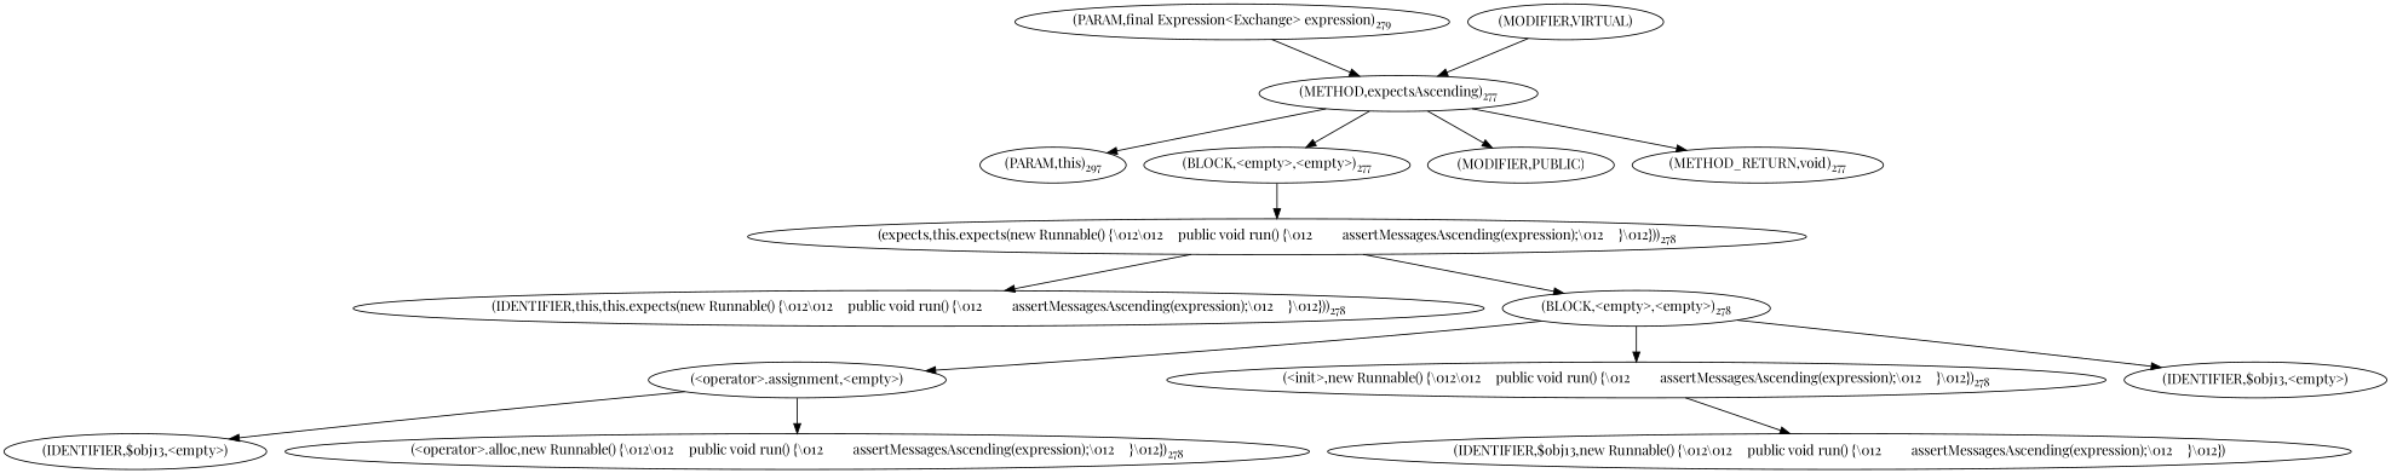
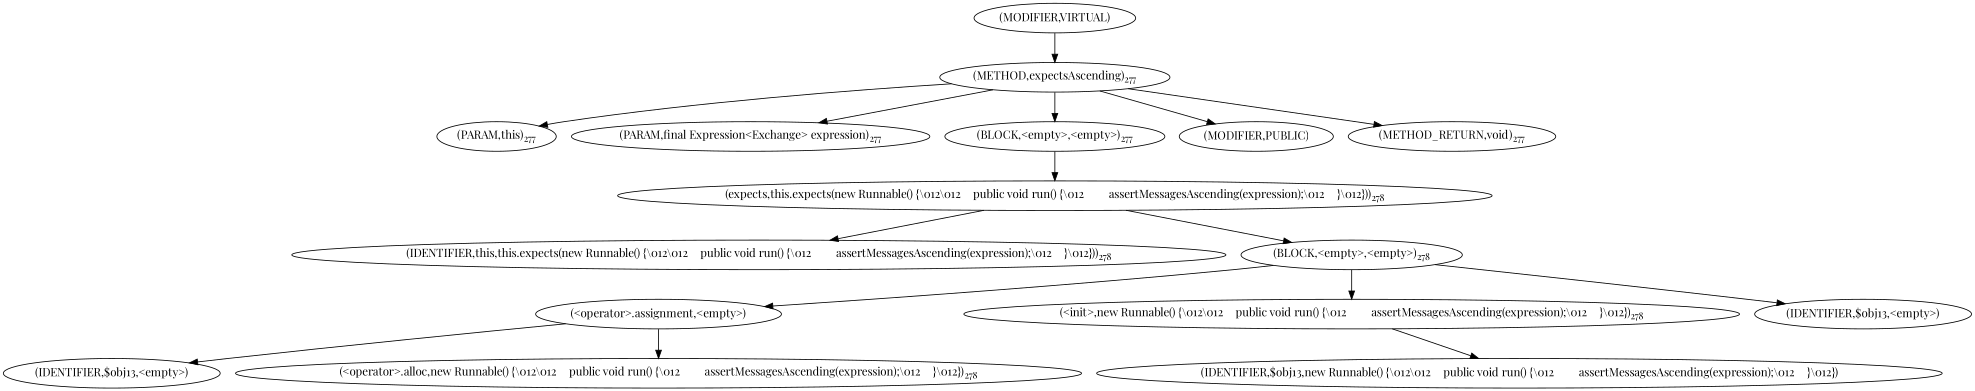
  digraph {
    fontname="Playfair Display"
    node [fontname="Playfair Display"]
    edge [fontname="Playfair Display"]
    n1 [label=<(METHOD,expectsAscending)<SUB>277</SUB>>]
-   n2 [label=<(PARAM,this)<SUB>297</SUB>>]
-   n3 [label=<(PARAM,final Expression&lt;Exchange&gt; expression)<SUB>279</SUB>>]
+   n2 [label=<(PARAM,this)<SUB>277</SUB>>]
+   n3 [label=<(PARAM,final Expression&lt;Exchange&gt; expression)<SUB>277</SUB>>]
    n4 [label=<(BLOCK,&lt;empty&gt;,&lt;empty&gt;)<SUB>277</SUB>>]
    n5 [label=<(MODIFIER,PUBLIC)>]
    n6 [label=<(METHOD_RETURN,void)<SUB>277</SUB>>]
    n7 [label=<(expects,this.expects(new Runnable() {\012\012    public void run() {\012        assertMessagesAscending(expression);\012    }\012}))<SUB>278</SUB>>]
    n8 [label=<(MODIFIER,VIRTUAL)>]
    n9 [label=<(IDENTIFIER,this,this.expects(new Runnable() {\012\012    public void run() {\012        assertMessagesAscending(expression);\012    }\012}))<SUB>278</SUB>>]
    n10 [label=<(BLOCK,&lt;empty&gt;,&lt;empty&gt;)<SUB>278</SUB>>]
    n11 [label=<(&lt;operator&gt;.assignment,&lt;empty&gt;)>]
    n12 [label=<(&lt;init&gt;,new Runnable() {\012\012    public void run() {\012        assertMessagesAscending(expression);\012    }\012})<SUB>278</SUB>>]
    n13 [label=<(IDENTIFIER,$obj13,&lt;empty&gt;)>]
    n14 [label=<(IDENTIFIER,$obj13,&lt;empty&gt;)>]
    n15 [label=<(&lt;operator&gt;.alloc,new Runnable() {\012\012    public void run() {\012        assertMessagesAscending(expression);\012    }\012})<SUB>278</SUB>>]
    n16 [label=<(IDENTIFIER,$obj13,new Runnable() {\012\012    public void run() {\012        assertMessagesAscending(expression);\012    }\012})>]
    n1 -> n2
-   n3 -> n1
+   n1 -> n3
    n1 -> n4
    n1 -> n5
    n1 -> n6
    n4 -> n7
    n7 -> n9
    n7 -> n10
    n8 -> n1
    n10 -> n11
    n10 -> n12
    n10 -> n13
    n11 -> n14
    n11 -> n15
    n12 -> n16
  }
